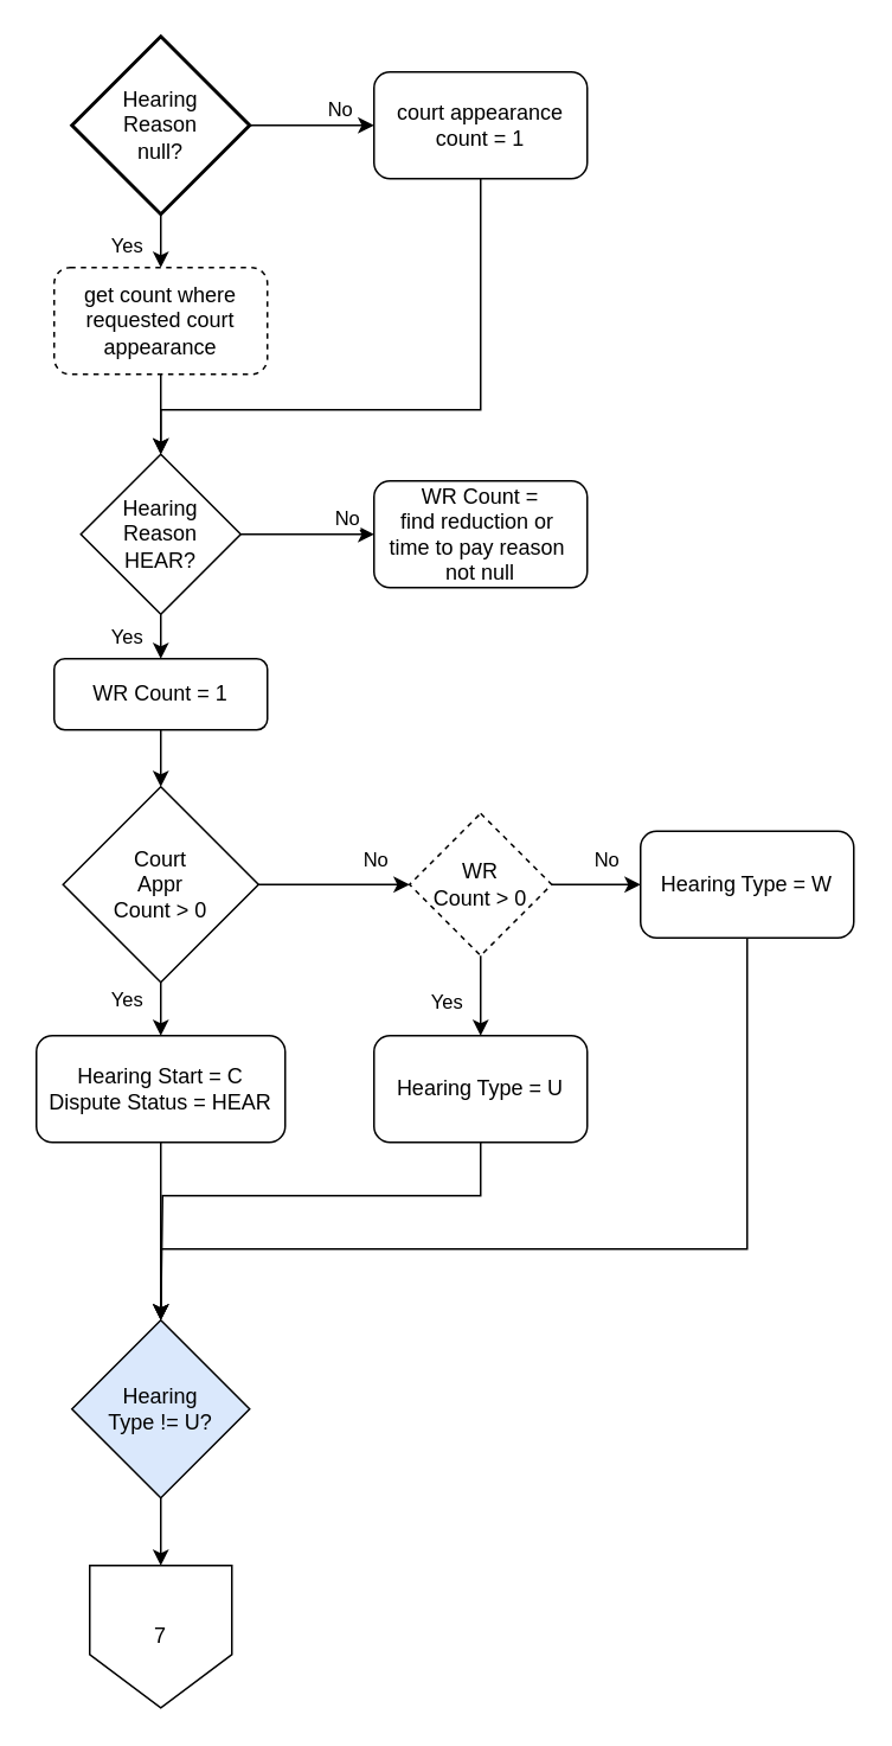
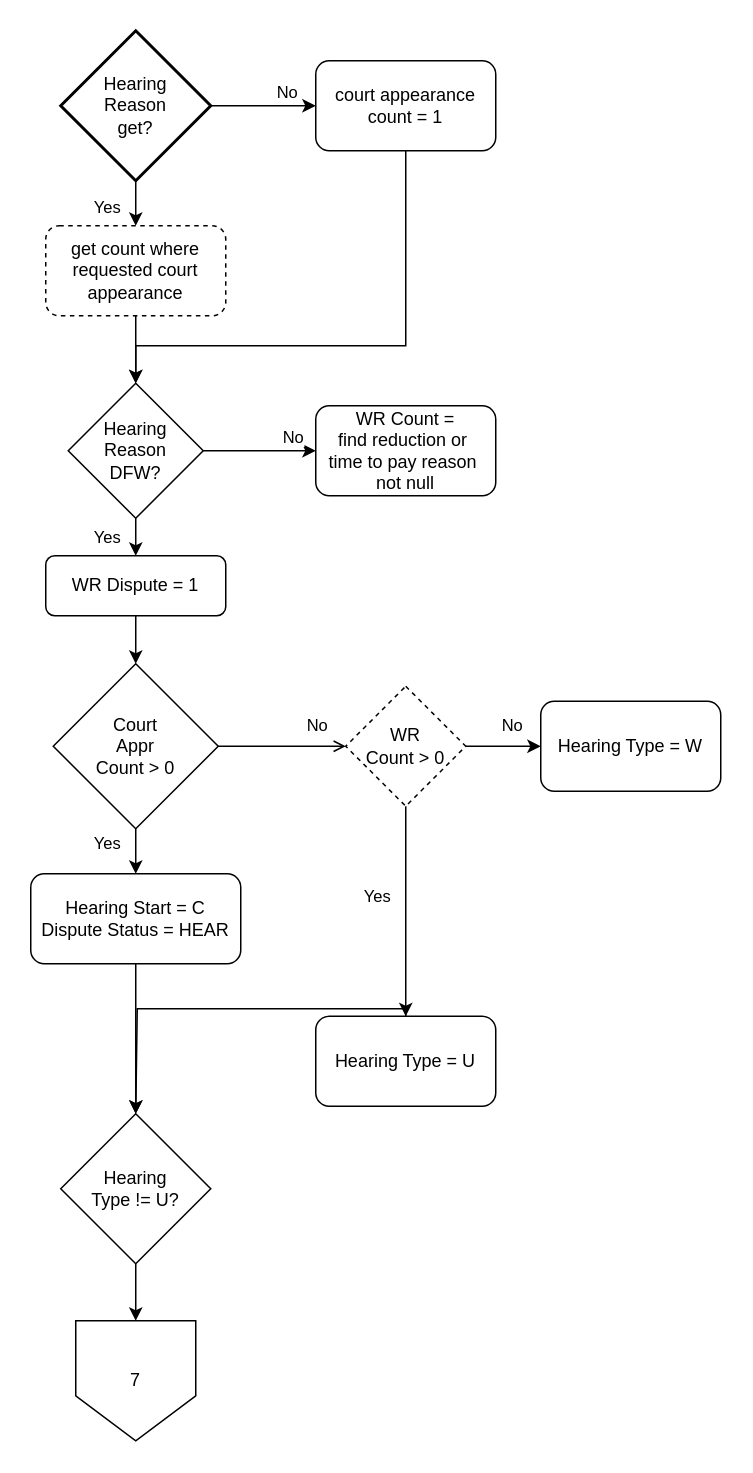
  <mxCell id="0" />
  <mxCell id="1" parent="0" />
  <mxCell id="2" value="" style="edgeStyle=orthogonalEdgeStyle;rounded=0;orthogonalLoop=1;jettySize=auto;html=1;" edge="1" parent="1" source="6" target="8"><mxGeometry relative="1" as="geometry" /></mxCell>
  <mxCell id="3" value="Yes" style="edgeLabel;html=1;align=center;verticalAlign=middle;resizable=0;points=[];" vertex="1" connectable="0" parent="2"><mxGeometry x="-0.425" y="-2" relative="1" as="geometry"><mxPoint x="-18" y="3" as="offset" /></mxGeometry></mxCell>
  <mxCell id="4" value="" style="edgeStyle=orthogonalEdgeStyle;rounded=0;orthogonalLoop=1;jettySize=auto;html=1;" edge="1" parent="1" source="6" target="10"><mxGeometry relative="1" as="geometry" /></mxCell>
  <mxCell id="5" value="No" style="edgeLabel;html=1;align=center;verticalAlign=middle;resizable=0;points=[];" vertex="1" connectable="0" parent="4"><mxGeometry x="-0.16" y="-1" relative="1" as="geometry"><mxPoint x="21" y="-11" as="offset" /></mxGeometry></mxCell>
- <mxCell id="6" value="Hearing&lt;div&gt;Reason&lt;/div&gt;&lt;div&gt;null?&lt;/div&gt;" style="strokeWidth=2;html=1;shape=mxgraph.flowchart.decision;whiteSpace=wrap;" vertex="1" parent="1"><mxGeometry x="40" y="20" width="100" height="100" as="geometry" /></mxCell>
+ <mxCell id="6" value="Hearing&lt;div&gt;Reason&lt;/div&gt;&lt;div&gt;get?&lt;/div&gt;" style="strokeWidth=2;html=1;shape=mxgraph.flowchart.decision;whiteSpace=wrap;" vertex="1" parent="1"><mxGeometry x="40" y="20" width="100" height="100" as="geometry" /></mxCell>
  <mxCell id="7" value="" style="edgeStyle=orthogonalEdgeStyle;rounded=0;orthogonalLoop=1;jettySize=auto;html=1;" edge="1" parent="1" source="8" target="15"><mxGeometry relative="1" as="geometry" /></mxCell>
  <mxCell id="8" value="get count where&lt;div&gt;requested court&lt;/div&gt;&lt;div&gt;appearance&lt;/div&gt;" style="rounded=1;whiteSpace=wrap;html=1;dashed=1;" vertex="1" parent="1"><mxGeometry x="30" y="150" width="120" height="60" as="geometry" /></mxCell>
  <mxCell id="9" style="edgeStyle=orthogonalEdgeStyle;rounded=0;orthogonalLoop=1;jettySize=auto;html=1;" edge="1" parent="1" source="10" target="15"><mxGeometry relative="1" as="geometry"><Array as="points"><mxPoint x="270" y="230" /><mxPoint x="90" y="230" /></Array></mxGeometry></mxCell>
  <mxCell id="10" value="court appearance&lt;div&gt;count = 1&lt;/div&gt;" style="rounded=1;whiteSpace=wrap;html=1;" vertex="1" parent="1"><mxGeometry x="210" y="40" width="120" height="60" as="geometry" /></mxCell>
  <mxCell id="11" value="" style="edgeStyle=orthogonalEdgeStyle;rounded=0;orthogonalLoop=1;jettySize=auto;html=1;" edge="1" parent="1" source="15" target="16"><mxGeometry relative="1" as="geometry" /></mxCell>
  <mxCell id="12" value="No" style="edgeLabel;html=1;align=center;verticalAlign=middle;resizable=0;points=[];" vertex="1" connectable="0" parent="11"><mxGeometry x="-0.45" y="1" relative="1" as="geometry"><mxPoint x="38" y="-9" as="offset" /></mxGeometry></mxCell>
  <mxCell id="13" value="" style="edgeStyle=orthogonalEdgeStyle;rounded=0;orthogonalLoop=1;jettySize=auto;html=1;" edge="1" parent="1" source="15" target="18"><mxGeometry relative="1" as="geometry" /></mxCell>
  <mxCell id="14" value="Yes" style="edgeLabel;html=1;align=center;verticalAlign=middle;resizable=0;points=[];" vertex="1" connectable="0" parent="13"><mxGeometry x="0.527" y="-2" relative="1" as="geometry"><mxPoint x="-18" as="offset" /></mxGeometry></mxCell>
- <mxCell id="15" value="Hearing&lt;div&gt;Reason&lt;/div&gt;&lt;div&gt;HEAR?&lt;/div&gt;" style="rhombus;whiteSpace=wrap;html=1;" vertex="1" parent="1"><mxGeometry x="45" y="255" width="90" height="90" as="geometry" /></mxCell>
+ <mxCell id="15" value="Hearing&lt;div&gt;Reason&lt;/div&gt;&lt;div&gt;DFW?&lt;/div&gt;" style="rhombus;whiteSpace=wrap;html=1;" vertex="1" parent="1"><mxGeometry x="45" y="255" width="90" height="90" as="geometry" /></mxCell>
  <mxCell id="16" value="WR Count =&lt;div&gt;find reduction or&amp;nbsp;&lt;/div&gt;&lt;div&gt;time to pay reason&amp;nbsp;&lt;/div&gt;&lt;div&gt;not null&lt;/div&gt;" style="rounded=1;whiteSpace=wrap;html=1;" vertex="1" parent="1"><mxGeometry x="210" y="270" width="120" height="60" as="geometry" /></mxCell>
  <mxCell id="17" value="" style="edgeStyle=orthogonalEdgeStyle;rounded=0;orthogonalLoop=1;jettySize=auto;html=1;" edge="1" parent="1" source="18" target="23"><mxGeometry relative="1" as="geometry" /></mxCell>
- <mxCell id="18" value="WR Count = 1" style="rounded=1;whiteSpace=wrap;html=1;" vertex="1" parent="1"><mxGeometry x="30" y="370" width="120" height="40" as="geometry" /></mxCell>
- <mxCell id="19" value="" style="edgeStyle=orthogonalEdgeStyle;rounded=0;orthogonalLoop=1;jettySize=auto;html=1;" edge="1" parent="1" source="23" target="28"><mxGeometry relative="1" as="geometry" /></mxCell>
+ <mxCell id="18" value="WR Dispute = 1" style="rounded=1;whiteSpace=wrap;html=1;" vertex="1" parent="1"><mxGeometry x="30" y="370" width="120" height="40" as="geometry" /></mxCell>
+ <mxCell id="19" value="" style="edgeStyle=orthogonalEdgeStyle;rounded=0;orthogonalLoop=1;jettySize=auto;html=1;endArrow=open;" edge="1" parent="1" source="23" target="28"><mxGeometry relative="1" as="geometry" /></mxCell>
  <mxCell id="20" value="No" style="edgeLabel;html=1;align=center;verticalAlign=middle;resizable=0;points=[];" vertex="1" connectable="0" parent="19"><mxGeometry x="-0.2" y="1" relative="1" as="geometry"><mxPoint x="31" y="-14" as="offset" /></mxGeometry></mxCell>
  <mxCell id="21" value="" style="edgeStyle=orthogonalEdgeStyle;rounded=0;orthogonalLoop=1;jettySize=auto;html=1;" edge="1" parent="1" source="23" target="30"><mxGeometry relative="1" as="geometry" /></mxCell>
  <mxCell id="22" value="Yes" style="edgeLabel;html=1;align=center;verticalAlign=middle;resizable=0;points=[];" vertex="1" connectable="0" parent="21"><mxGeometry x="-0.64" y="-1" relative="1" as="geometry"><mxPoint x="-19" as="offset" /></mxGeometry></mxCell>
  <mxCell id="23" value="Court&lt;div&gt;Appr&lt;/div&gt;&lt;div&gt;Count &amp;gt; 0&lt;/div&gt;" style="rhombus;whiteSpace=wrap;html=1;" vertex="1" parent="1"><mxGeometry x="35" y="442" width="110" height="110" as="geometry" /></mxCell>
  <mxCell id="24" value="" style="edgeStyle=orthogonalEdgeStyle;rounded=0;orthogonalLoop=1;jettySize=auto;html=1;" edge="1" parent="1" source="28" target="32"><mxGeometry relative="1" as="geometry" /></mxCell>
  <mxCell id="25" value="Yes" style="edgeLabel;html=1;align=center;verticalAlign=middle;resizable=0;points=[];" vertex="1" connectable="0" parent="24"><mxGeometry x="-0.289" relative="1" as="geometry"><mxPoint x="-20" y="9" as="offset" /></mxGeometry></mxCell>
  <mxCell id="26" value="" style="edgeStyle=orthogonalEdgeStyle;rounded=0;orthogonalLoop=1;jettySize=auto;html=1;" edge="1" parent="1" source="28" target="34"><mxGeometry relative="1" as="geometry" /></mxCell>
  <mxCell id="27" value="No" style="edgeLabel;html=1;align=center;verticalAlign=middle;resizable=0;points=[];" vertex="1" connectable="0" parent="26"><mxGeometry x="-0.16" y="2" relative="1" as="geometry"><mxPoint x="9" y="-13" as="offset" /></mxGeometry></mxCell>
  <mxCell id="28" value="WR&lt;div&gt;Count &amp;gt; 0&lt;/div&gt;" style="rhombus;whiteSpace=wrap;html=1;dashed=1;" vertex="1" parent="1"><mxGeometry x="230" y="457" width="80" height="80" as="geometry" /></mxCell>
  <mxCell id="29" value="" style="edgeStyle=orthogonalEdgeStyle;rounded=0;orthogonalLoop=1;jettySize=auto;html=1;" edge="1" parent="1" source="30" target="36"><mxGeometry relative="1" as="geometry" /></mxCell>
  <mxCell id="30" value="Hearing Start = C&lt;div&gt;Dispute Status = HEAR&lt;/div&gt;" style="rounded=1;whiteSpace=wrap;html=1;" vertex="1" parent="1"><mxGeometry x="20" y="582" width="140" height="60" as="geometry" /></mxCell>
  <mxCell id="31" style="edgeStyle=orthogonalEdgeStyle;rounded=0;orthogonalLoop=1;jettySize=auto;html=1;" edge="1" parent="1" source="32"><mxGeometry relative="1" as="geometry"><mxPoint x="90" y="742" as="targetPoint" /><Array as="points"><mxPoint x="270" y="672" /><mxPoint x="91" y="672" /></Array></mxGeometry></mxCell>
- <mxCell id="32" value="Hearing Type = U" style="rounded=1;whiteSpace=wrap;html=1;" vertex="1" parent="1"><mxGeometry x="210" y="582" width="120" height="60" as="geometry" /></mxCell>
- <mxCell id="33" style="edgeStyle=orthogonalEdgeStyle;rounded=0;orthogonalLoop=1;jettySize=auto;html=1;" edge="1" parent="1" source="34" target="36"><mxGeometry relative="1" as="geometry"><Array as="points"><mxPoint x="420" y="702" /><mxPoint x="90" y="702" /></Array></mxGeometry></mxCell>
+ <mxCell id="32" value="Hearing Type = U" style="rounded=1;whiteSpace=wrap;html=1;" vertex="1" parent="1"><mxGeometry x="210" y="677" width="120" height="60" as="geometry" /></mxCell>
  <mxCell id="34" value="Hearing Type = W" style="rounded=1;whiteSpace=wrap;html=1;" vertex="1" parent="1"><mxGeometry x="360" y="467" width="120" height="60" as="geometry" /></mxCell>
  <mxCell id="35" value="" style="edgeStyle=orthogonalEdgeStyle;rounded=0;orthogonalLoop=1;jettySize=auto;html=1;" edge="1" parent="1" source="36" target="37"><mxGeometry relative="1" as="geometry" /></mxCell>
- <mxCell id="36" value="Hearing&lt;div&gt;Type != U?&lt;/div&gt;" style="rhombus;whiteSpace=wrap;html=1;fillColor=#dae8fc;" vertex="1" parent="1"><mxGeometry x="40" y="742" width="100" height="100" as="geometry" /></mxCell>
+ <mxCell id="36" value="Hearing&lt;div&gt;Type != U?&lt;/div&gt;" style="rhombus;whiteSpace=wrap;html=1;" vertex="1" parent="1"><mxGeometry x="40" y="742" width="100" height="100" as="geometry" /></mxCell>
  <mxCell id="37" value="7" style="shape=offPageConnector;whiteSpace=wrap;html=1;" vertex="1" parent="1"><mxGeometry x="50" y="880" width="80" height="80" as="geometry" /></mxCell>
